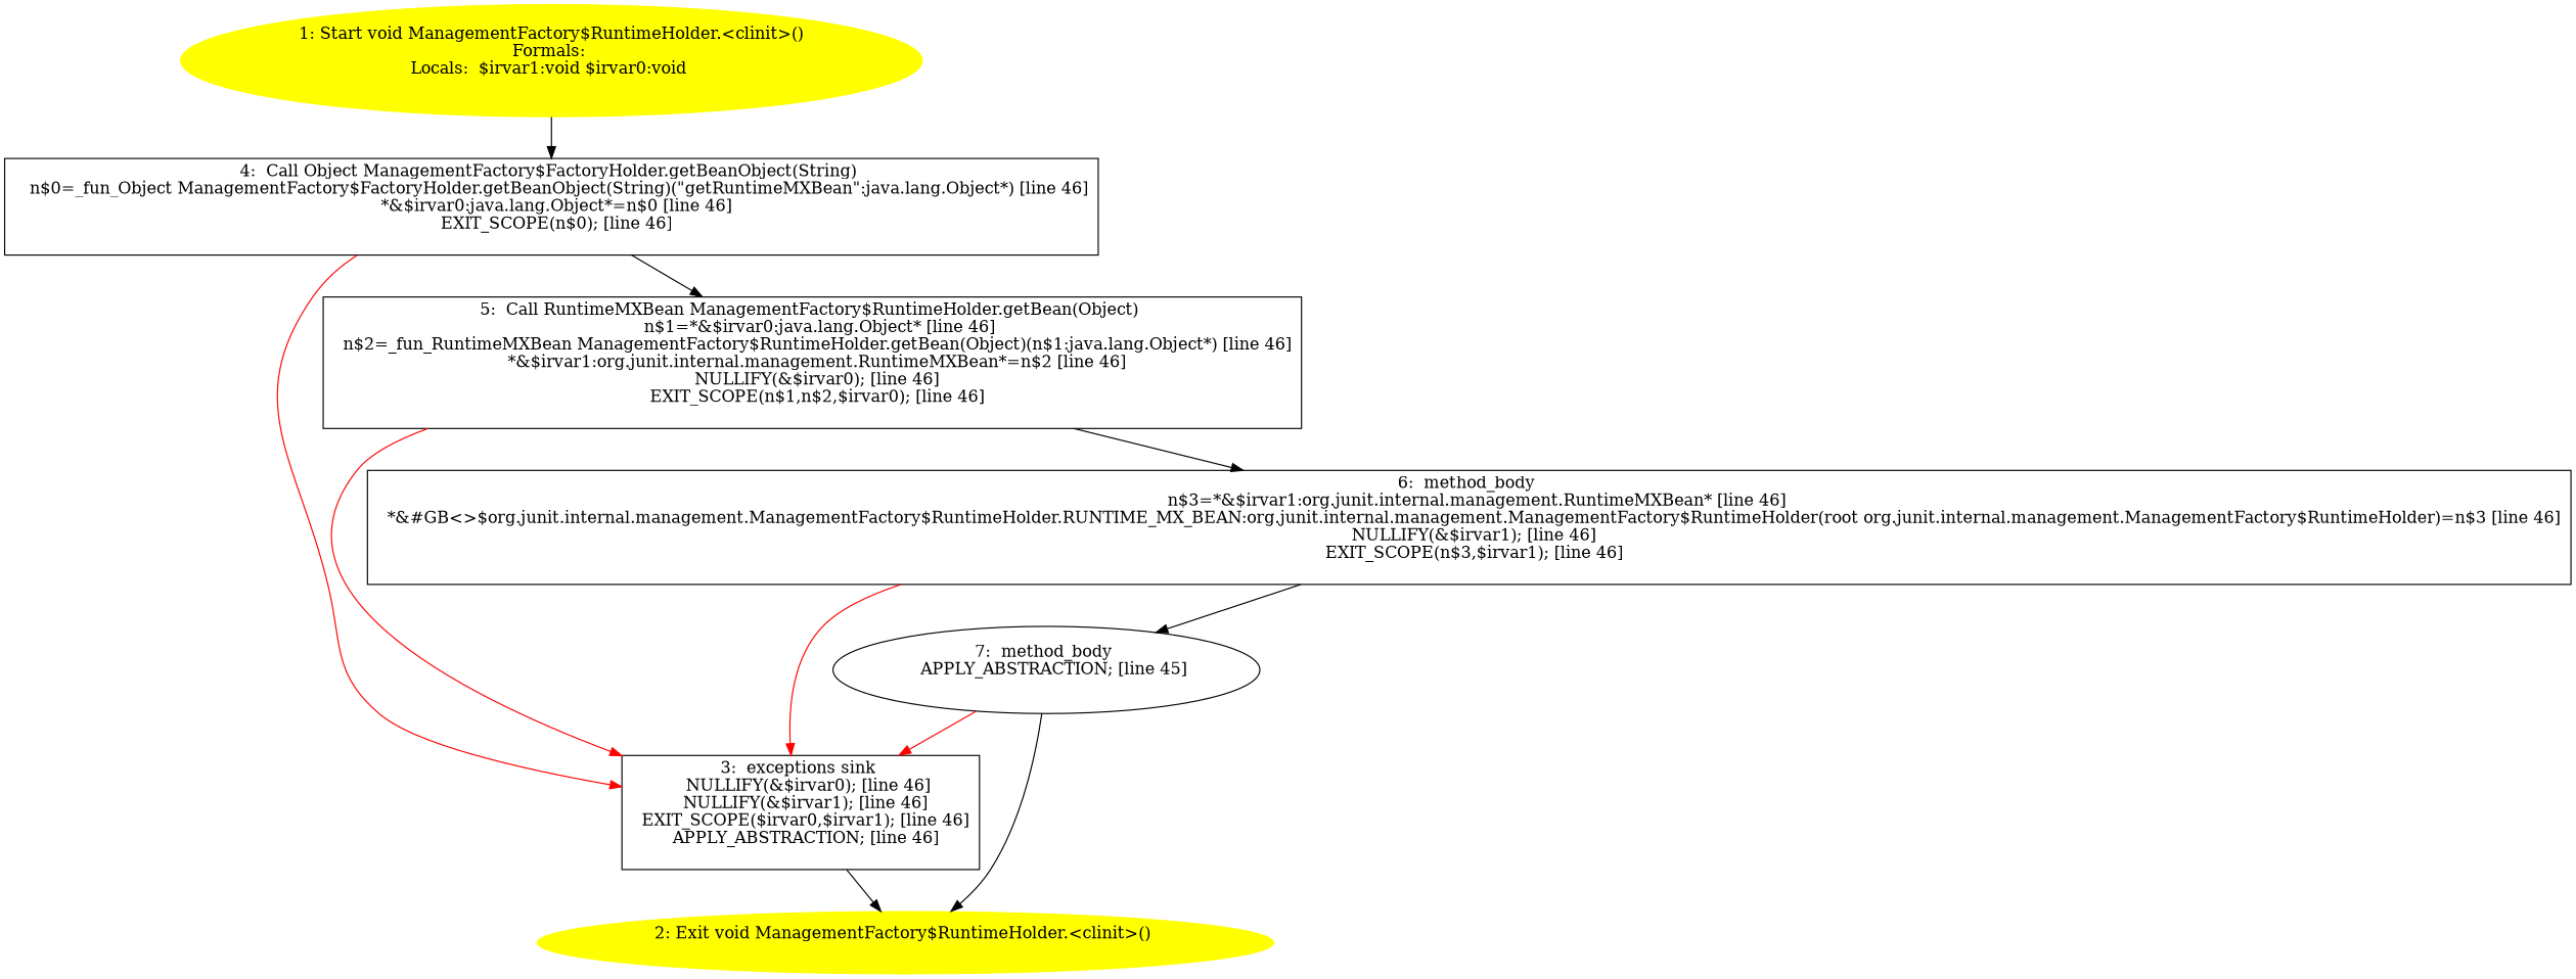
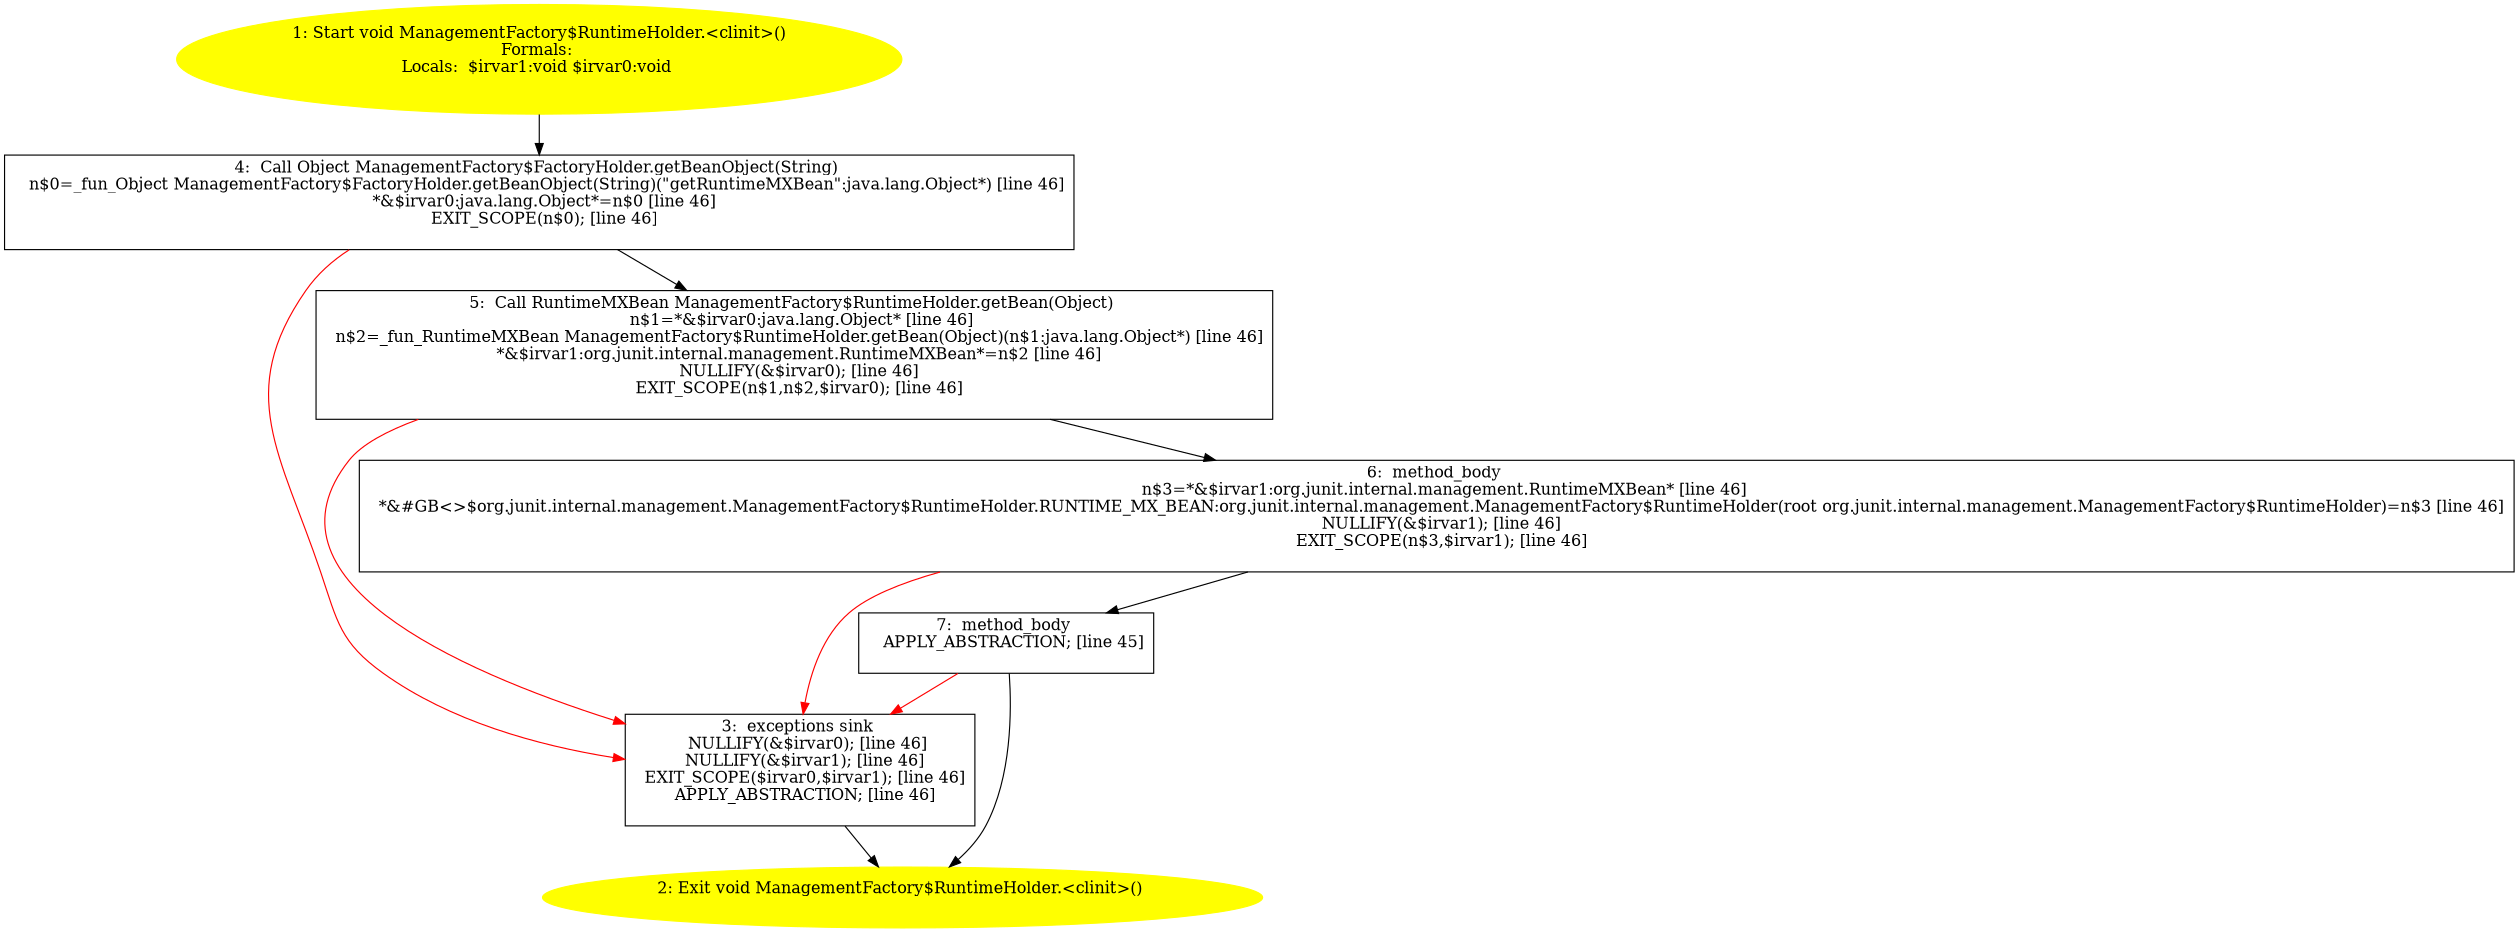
  digraph {
    node [shape=box]
    n1 [color=yellow label="1: Start void ManagementFactory$RuntimeHolder.<clinit>()\nFormals: \nLocals:  $irvar1:void $irvar0:void \n  " style=filled shape=""]
    n2 [label="4:  Call Object ManagementFactory$FactoryHolder.getBeanObject(String) \n   n$0=_fun_Object ManagementFactory$FactoryHolder.getBeanObject(String)(\"getRuntimeMXBean\":java.lang.Object*) [line 46]\n  *&$irvar0:java.lang.Object*=n$0 [line 46]\n  EXIT_SCOPE(n$0); [line 46]\n "]
    n3 [label="3:  exceptions sink \n   NULLIFY(&$irvar0); [line 46]\n  NULLIFY(&$irvar1); [line 46]\n  EXIT_SCOPE($irvar0,$irvar1); [line 46]\n  APPLY_ABSTRACTION; [line 46]\n "]
    n4 [label="5:  Call RuntimeMXBean ManagementFactory$RuntimeHolder.getBean(Object) \n   n$1=*&$irvar0:java.lang.Object* [line 46]\n  n$2=_fun_RuntimeMXBean ManagementFactory$RuntimeHolder.getBean(Object)(n$1:java.lang.Object*) [line 46]\n  *&$irvar1:org.junit.internal.management.RuntimeMXBean*=n$2 [line 46]\n  NULLIFY(&$irvar0); [line 46]\n  EXIT_SCOPE(n$1,n$2,$irvar0); [line 46]\n "]
    n5 [color=yellow label="2: Exit void ManagementFactory$RuntimeHolder.<clinit>() \n  " style=filled shape=""]
    n6 [label="6:  method_body \n   n$3=*&$irvar1:org.junit.internal.management.RuntimeMXBean* [line 46]\n  *&#GB<>$org.junit.internal.management.ManagementFactory$RuntimeHolder.RUNTIME_MX_BEAN:org.junit.internal.management.ManagementFactory$RuntimeHolder(root org.junit.internal.management.ManagementFactory$RuntimeHolder)=n$3 [line 46]\n  NULLIFY(&$irvar1); [line 46]\n  EXIT_SCOPE(n$3,$irvar1); [line 46]\n "]
-   n7 [label="7:  method_body \n   APPLY_ABSTRACTION; [line 45]\n " shape=ellipse]
+   n7 [label="7:  method_body \n   APPLY_ABSTRACTION; [line 45]\n "]
    n1 -> n2
    n2 -> n3 [color=red]
    n2 -> n4
    n3 -> n5
    n4 -> n3 [color=red]
    n4 -> n6
    n6 -> n3 [color=red]
    n6 -> n7
    n7 -> n3 [color=red]
    n7 -> n5
  }
